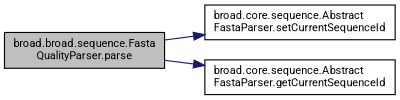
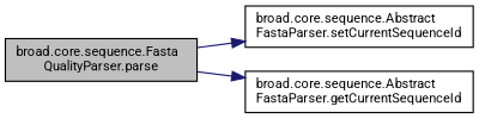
  digraph {
    rankdir=LR
    fontname=Roboto
    node [color=black fillcolor=white fontname=Roboto fontsize=10 shape=record style=filled]
    edge [color=midnightblue fontname=Roboto fontsize=10 labelfontname=Helvetica labelfontsize=10 style=solid]
-   n1 [fillcolor=grey75 fontcolor=black height=0.2 label="broad.broad.sequence.Fasta\lQualityParser.parse" width=0.4]
+   n1 [fillcolor=grey75 fontcolor=black height=0.2 label="broad.core.sequence.Fasta\lQualityParser.parse" width=0.4]
    n2 [height=0.2 label="broad.core.sequence.Abstract\lFastaParser.setCurrentSequenceId" width=0.4]
    n3 [height=0.2 label="broad.core.sequence.Abstract\lFastaParser.getCurrentSequenceId" width=0.4]
    n1 -> n2
    n1 -> n3
  }
